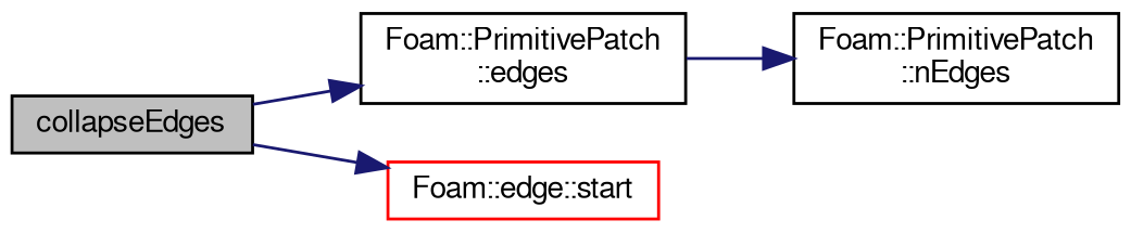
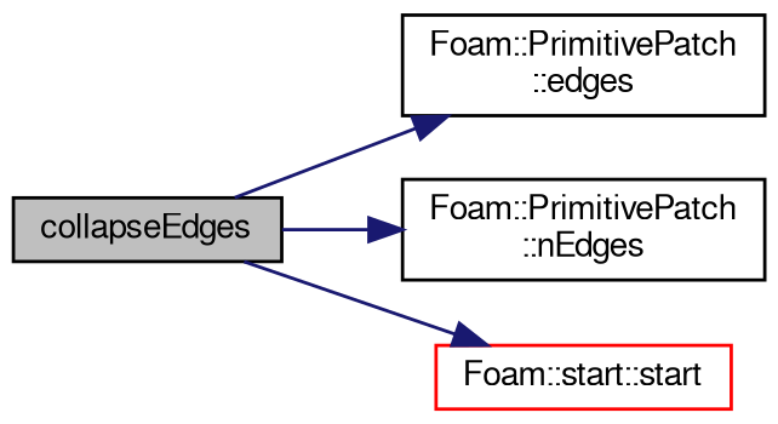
  digraph {
    rankdir=LR
    node [color=black fontname=FreeSans fontsize=10 shape=record]
    edge [color=midnightblue fontname=FreeSans fontsize=10 labelfontname=FreeSans labelfontsize=10 style=solid]
    n1 [fillcolor=grey75 fontcolor=black height=0.2 label=collapseEdges style=filled width=0.4]
    n2 [height=0.2 label="Foam::PrimitivePatch\l::edges" width=0.4]
    n3 [height=0.2 label="Foam::PrimitivePatch\l::nEdges" width=0.4]
-   n4 [color=red height=0.2 label="Foam::edge::start" width=0.4]
+   n4 [color=red height=0.2 label="Foam::start::start" width=0.4]
    n1 -> n2
-   n2 -> n3
+   n1 -> n3
    n1 -> n4
  }
